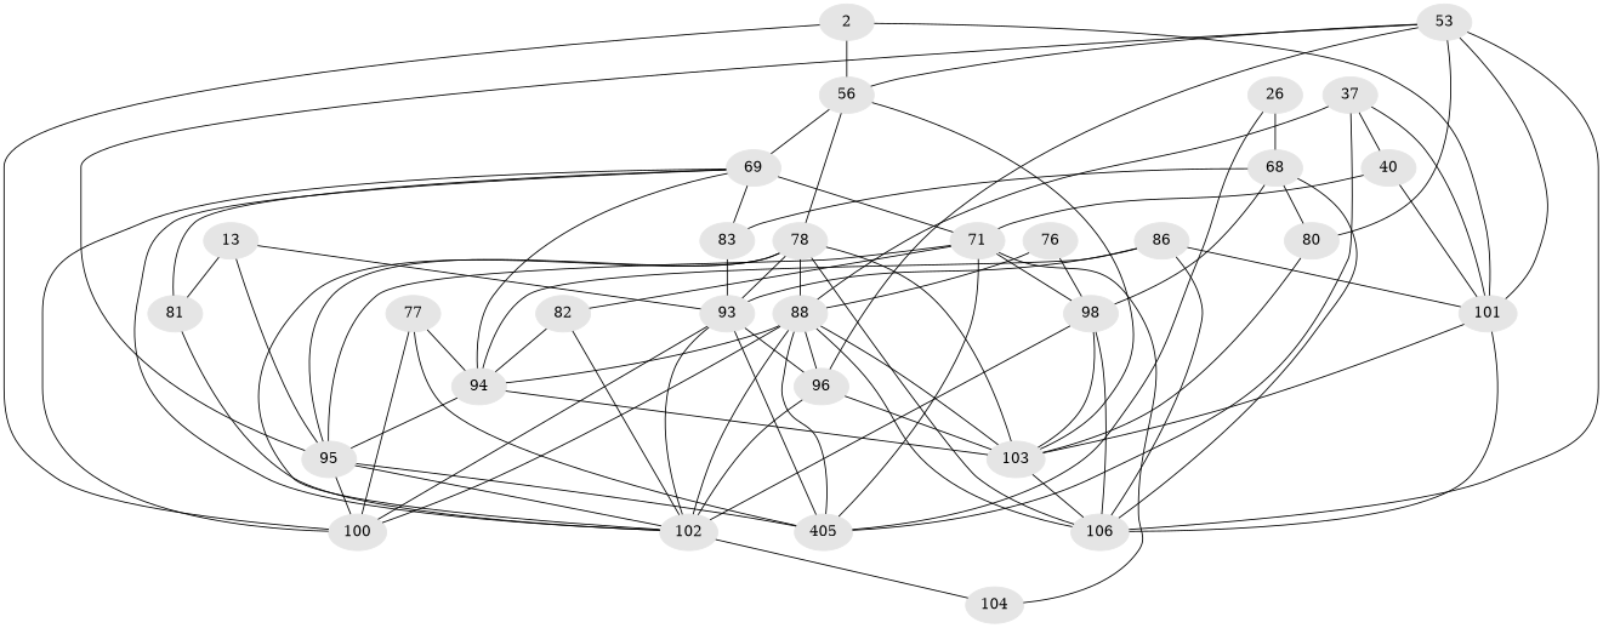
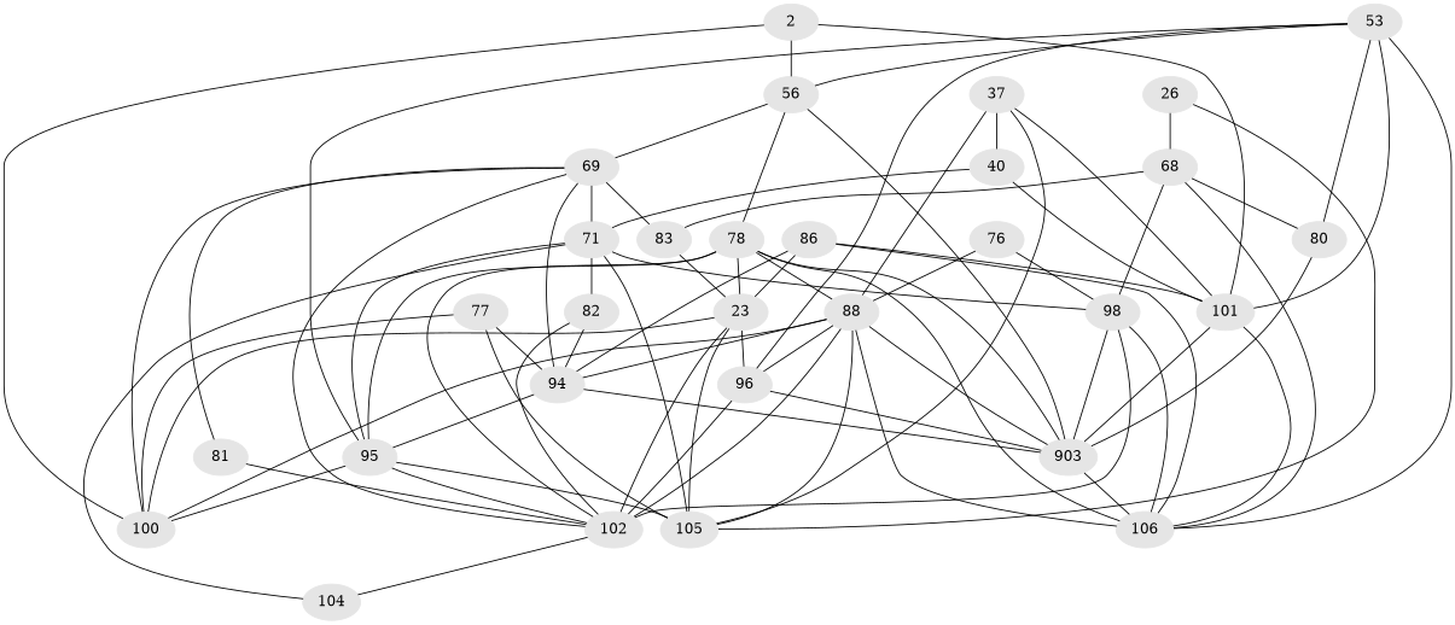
  graph {
    node [color=gray90 style=filled]
    56 [super="+47+43"]
    69 [super="+57"]
    78 [super="+66"]
-   103 [super="+91+32"]
+   103 [super="+91+32" label=903]
    2
    100 [super="+97"]
    101 [super="+49"]
    106 [super="+29+18+38"]
    81 [super="+1"]
    102 [super="+59+50+99+84"]
-   13
-   93 [super="+15+14+21"]
+   93 [super="+15+14+21" label=23]
    95 [super="+24+46+60"]
-   105 [super="+76+92" label=405]
+   105 [super="+76+92"]
    96 [super="+55+87+8"]
    68 [super="+6"]
    80 [super="+34"]
    83
    98 [super="+89+33"]
    26
    40 [super="+5"]
    71 [super="+22+63+52"]
    37
    88 [super="+74"]
    94 [super="+39+85"]
    82
    104
    53 [super="+45+28"]
    n29 [label=76]
    77 [super="+65"]
    86 [super="+64"]
    56 -- 69 [weight=2]
    56 -- 78
    56 -- 103
    69 -- 100
    69 -- 81
    69 -- 102
    69 -- 83
    69 -- 71 [weight=3]
    69 -- 94
    78 -- 103 [weight=2]
    78 -- 106 [weight=2]
    78 -- 102
    78 -- 93 [weight=3]
    78 -- 95 [weight=3]
    78 -- 88
    103 -- 106 [weight=4]
    2 -- 56 [weight=2]
    2 -- 100
    2 -- 101 [weight=2]
    101 -- 103
    101 -- 106
    81 -- 102 [weight=2]
    102 -- 104
-   13 -- 81 [weight=2]
-   13 -- 93
-   13 -- 95
    93 -- 100
    93 -- 102
    93 -- 105 [weight=3]
    93 -- 96
    95 -- 100
    95 -- 102
    95 -- 105 [weight=2]
    96 -- 103 [weight=6]
    96 -- 102 [weight=3]
    68 -- 106 [weight=2]
    68 -- 80 [weight=2]
    68 -- 83
    68 -- 98 [weight=2]
    80 -- 103 [weight=3]
    83 -- 93
    98 -- 103
    98 -- 106
    98 -- 102 [weight=2]
    26 -- 105
    26 -- 68 [weight=2]
    40 -- 101
    40 -- 71
    71 -- 95
    71 -- 105 [weight=2]
    71 -- 98 [weight=3]
    71 -- 82
    71 -- 104
    37 -- 101
    37 -- 105
    37 -- 40 [weight=2]
    37 -- 88
    88 -- 103 [weight=2]
    88 -- 100
    88 -- 106
    88 -- 102 [weight=3]
    88 -- 105 [weight=2]
    88 -- 96
    88 -- 94 [weight=2]
    94 -- 103 [weight=2]
    94 -- 95
    82 -- 102 [weight=2]
    82 -- 94 [weight=3]
    53 -- 56
    53 -- 101
    53 -- 106 [weight=2]
    53 -- 95
    53 -- 96
    53 -- 80 [weight=2]
    n29 -- 98
    n29 -- 88
    77 -- 100
    77 -- 105
    77 -- 94 [weight=2]
    86 -- 101
    86 -- 106
    86 -- 93 [weight=3]
    86 -- 94
  }
